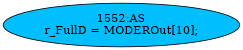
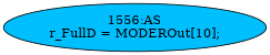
  strict digraph {
-   n1 [ast="<pyverilog.vparser.ast.Assign object at 0x7fbdee0ee950>" def_var="['r_FullD']" fillcolor=deepskyblue label="1552:AS\nr_FullD = MODEROut[10];" statements="[]" style=filled typ=Assign use_var="['MODEROut']"]
+   n1 [ast="<pyverilog.vparser.ast.Assign object at 0x7fbdee0ee950>" def_var="['r_FullD']" fillcolor=deepskyblue label="1556:AS\nr_FullD = MODEROut[10];" statements="[]" style=filled typ=Assign use_var="['MODEROut']"]
  }
